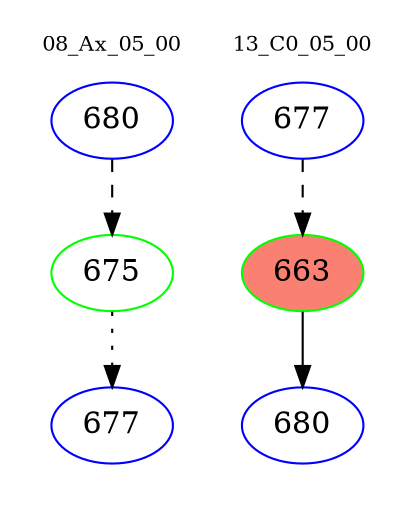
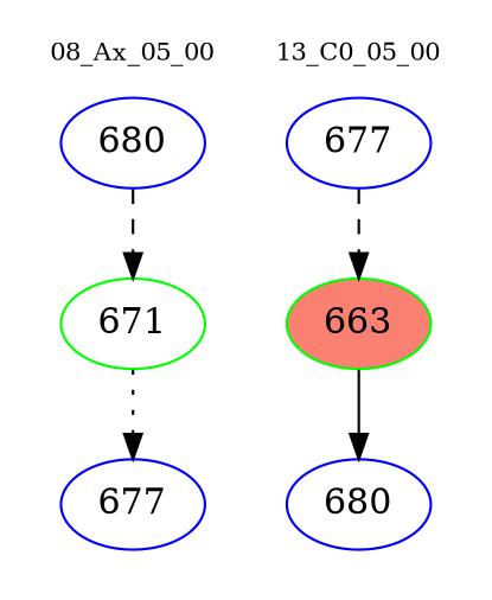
  digraph {
    node [color=blue style=filled fillcolor=white]
    edge [color=black style=dashed]
    n1 [label=680]
-   n2 [color=green label=675]
+   n2 [color=green label=671]
    n3 [label=677]
    n4 [label=677]
    n5 [color=green label=663 fillcolor=salmon]
    n6 [label=680]
    subgraph cluster_1 {
      color=white
      fontsize=10
      label="08_Ax_05_00"
      n1
      n2
      n3
    }
    subgraph cluster_2 {
      color=white
      fontsize=10
      label="13_C0_05_00"
      n4
      n5
      n6
    }
    n1 -> n2
    n2 -> n3 [style=dotted]
    n4 -> n5
    n5 -> n6 [style=solid]
  }
